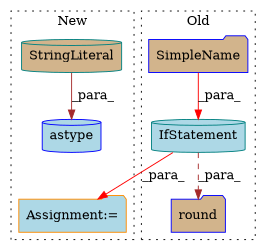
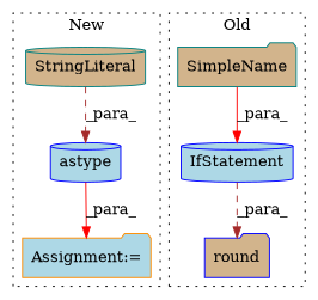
  digraph {
    node [a=32 color=teal fillcolor=tan shape=folder style=filled]
    edge [color=brown style=dashed]
    n1 [color=blue l="6,1" label=round s="3590,3601"]
-   n2 [a=25 fillcolor=lightblue l=26 label=IfStatement s=3698 shape=cylinder]
-   n3 [a=42 color=blue l=5 label=SimpleName s=3719]
+   n2 [a=25 color=blue fillcolor=lightblue l=26 label=IfStatement s=3698 shape=cylinder]
+   n3 [a=42 l=5 label=SimpleName s=3719]
    n4 [color=blue fillcolor=lightblue l="7,1" label=astype s="3601,3615" shape=cylinder]
    n5 [a=45 l=7 label=StringLiteral s=3608 shape=cylinder]
    n6 [a=7 color=darkorange fillcolor=lightblue l=1 label="Assignment:=" s=3578]
    subgraph cluster_1 {
      label=Old
      style=dotted
      n1
      n2
      n3
    }
    subgraph cluster_2 {
      label=New
      style=dotted
      n4
      n5
      n6
    }
    n2 -> n1 [label=_para_]
    n3 -> n2 [color=red label=_para_ style=solid]
-   n2 -> n6 [color=red label=_para_ style=solid]
-   n5 -> n4 [label=_para_ style=solid]
+   n4 -> n6 [color=red label=_para_ style=solid]
+   n5 -> n4 [label=_para_]
  }
